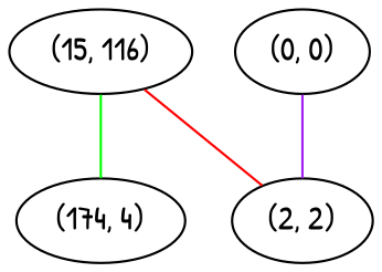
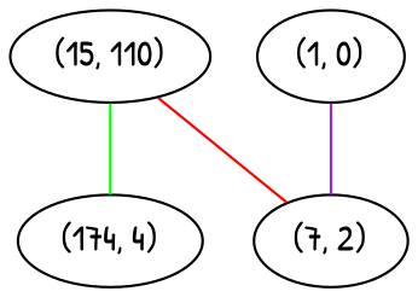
  graph {
    fontname="Patrick Hand"
    node [fontname="Patrick Hand"]
    edge [fontname="Patrick Hand"]
    n1 [label="(174, 4)"]
-   "(15, 110)" [label="(15, 116)"]
-   "(2, 2)"
-   "(0, 0)"
+   "(15, 110)"
+   "(2, 2)" [label="(7, 2)"]
+   "(0, 0)" [label="(1, 0)"]
    "(15, 110)" -- n1 [color=green weight=2]
    "(15, 110)" -- "(2, 2)" [color=red weight=1]
    "(0, 0)" -- "(2, 2)" [color=purple weight=4]
  }
